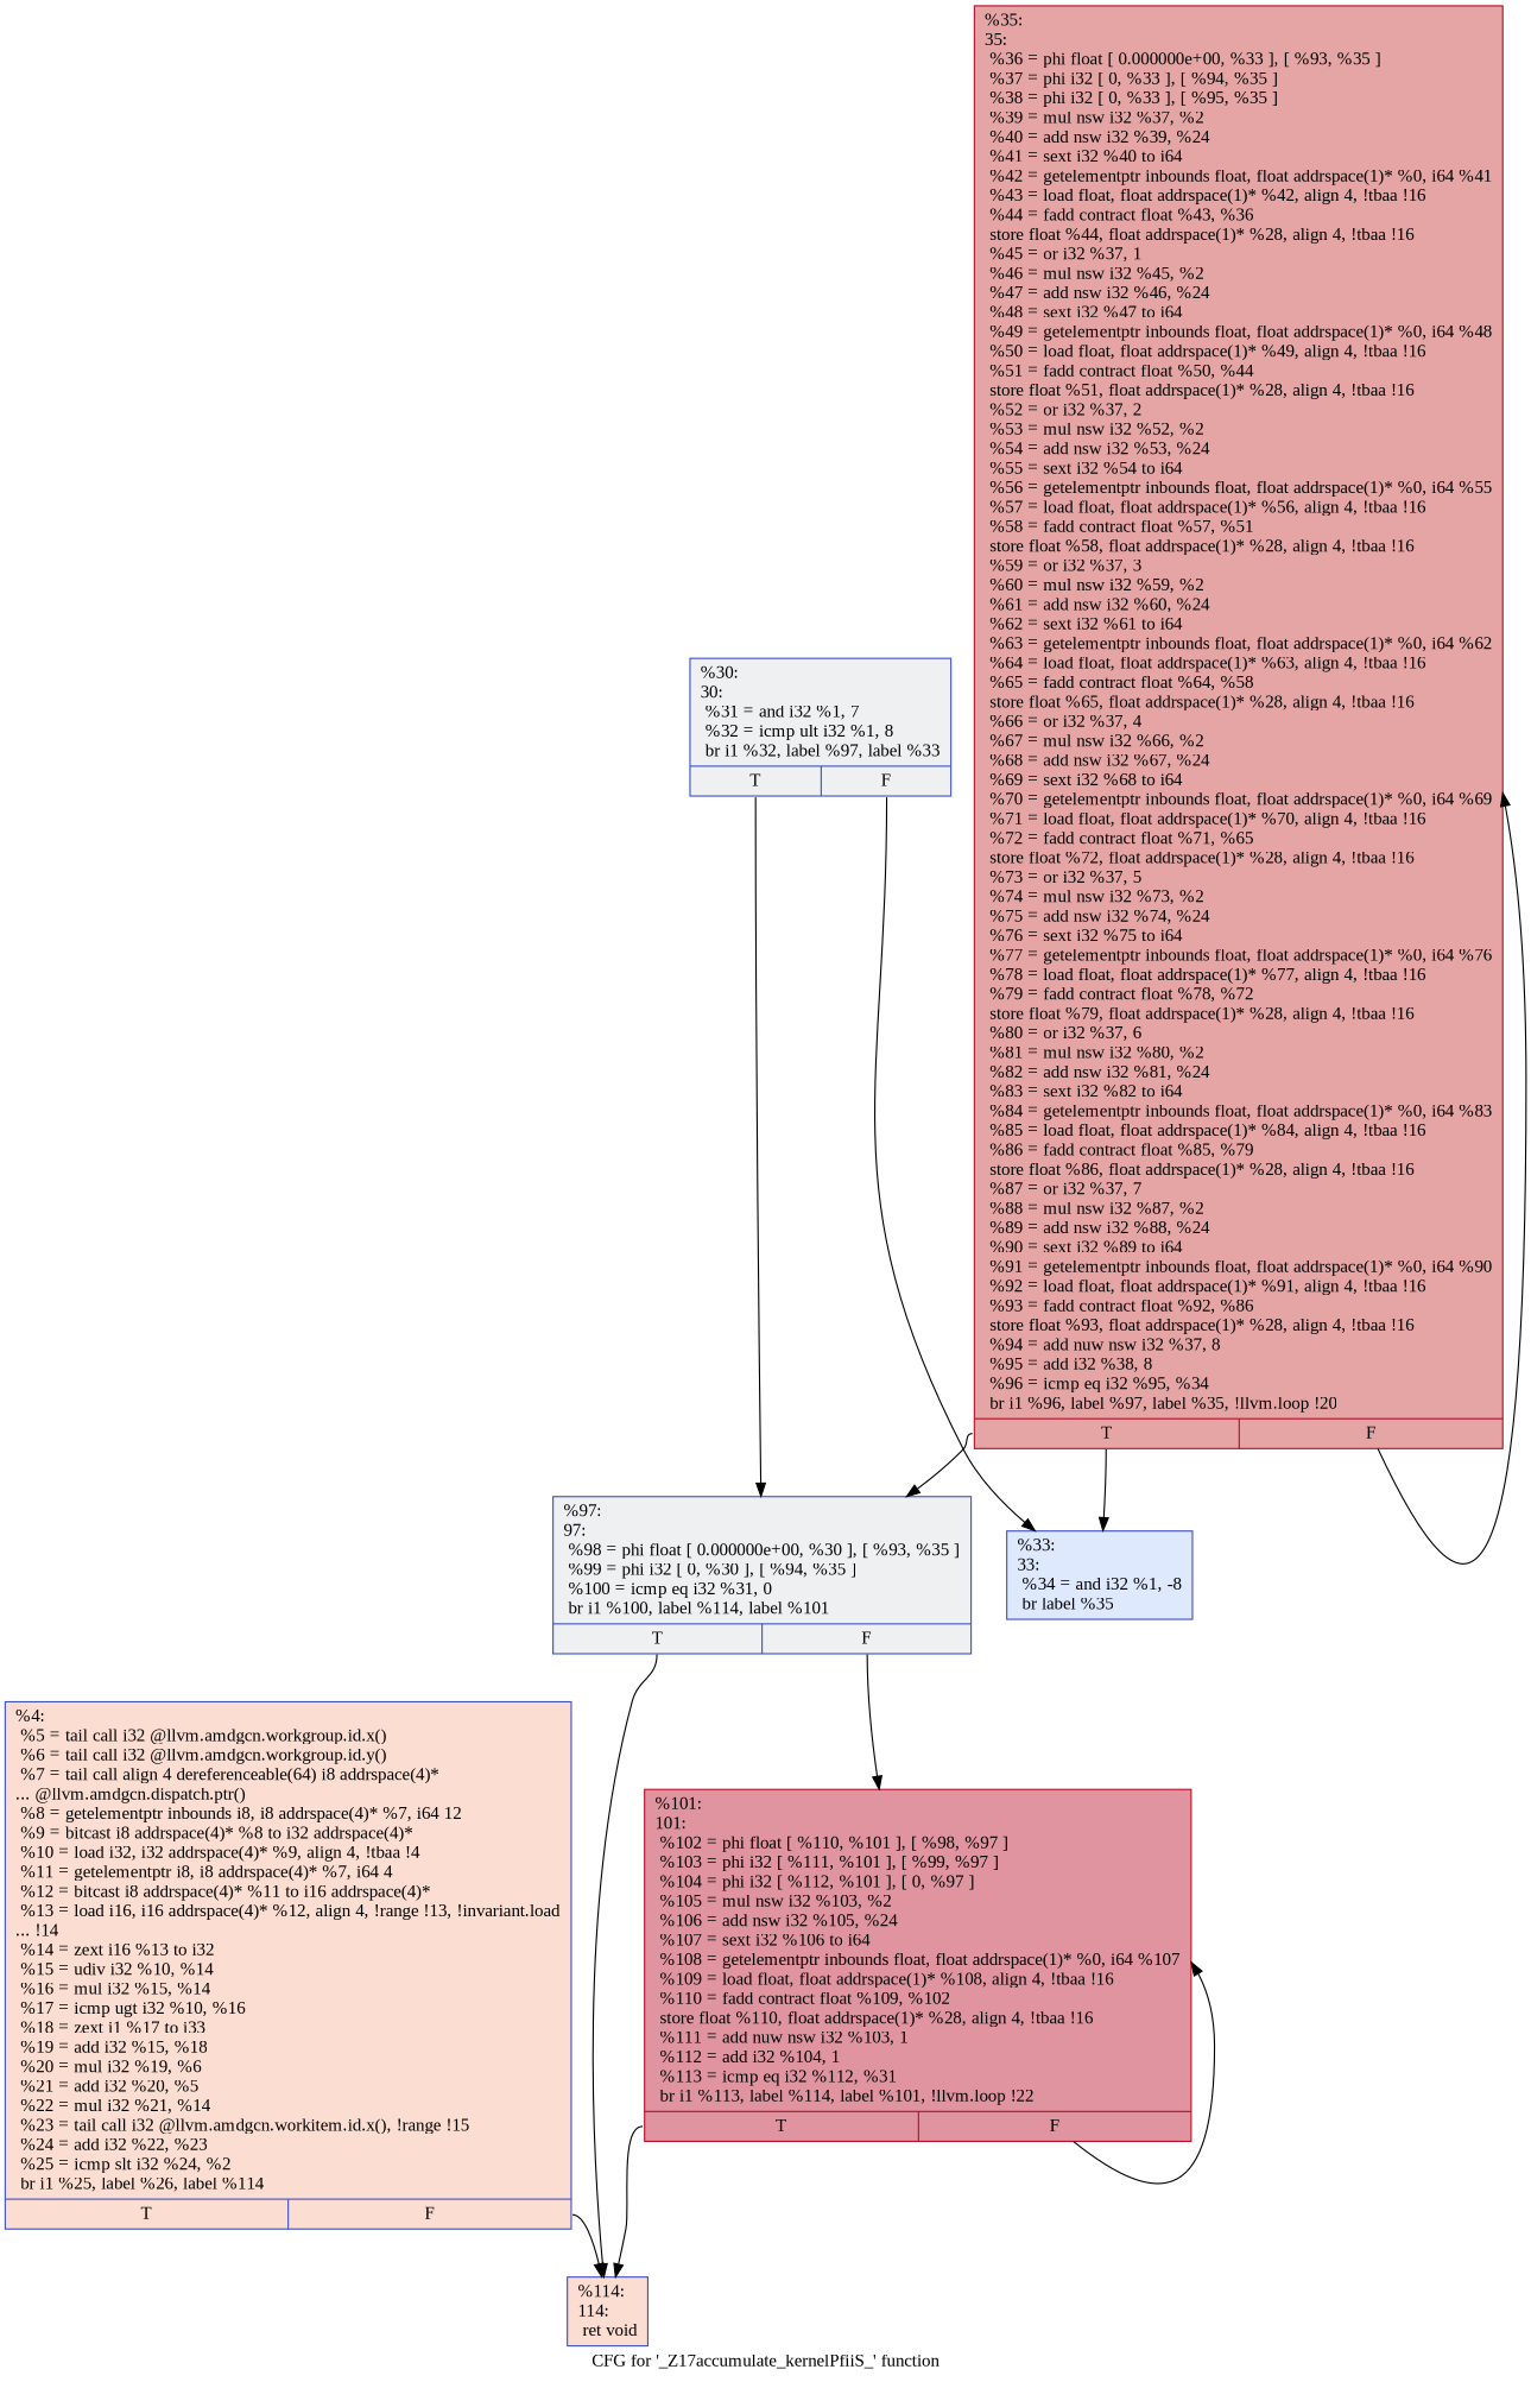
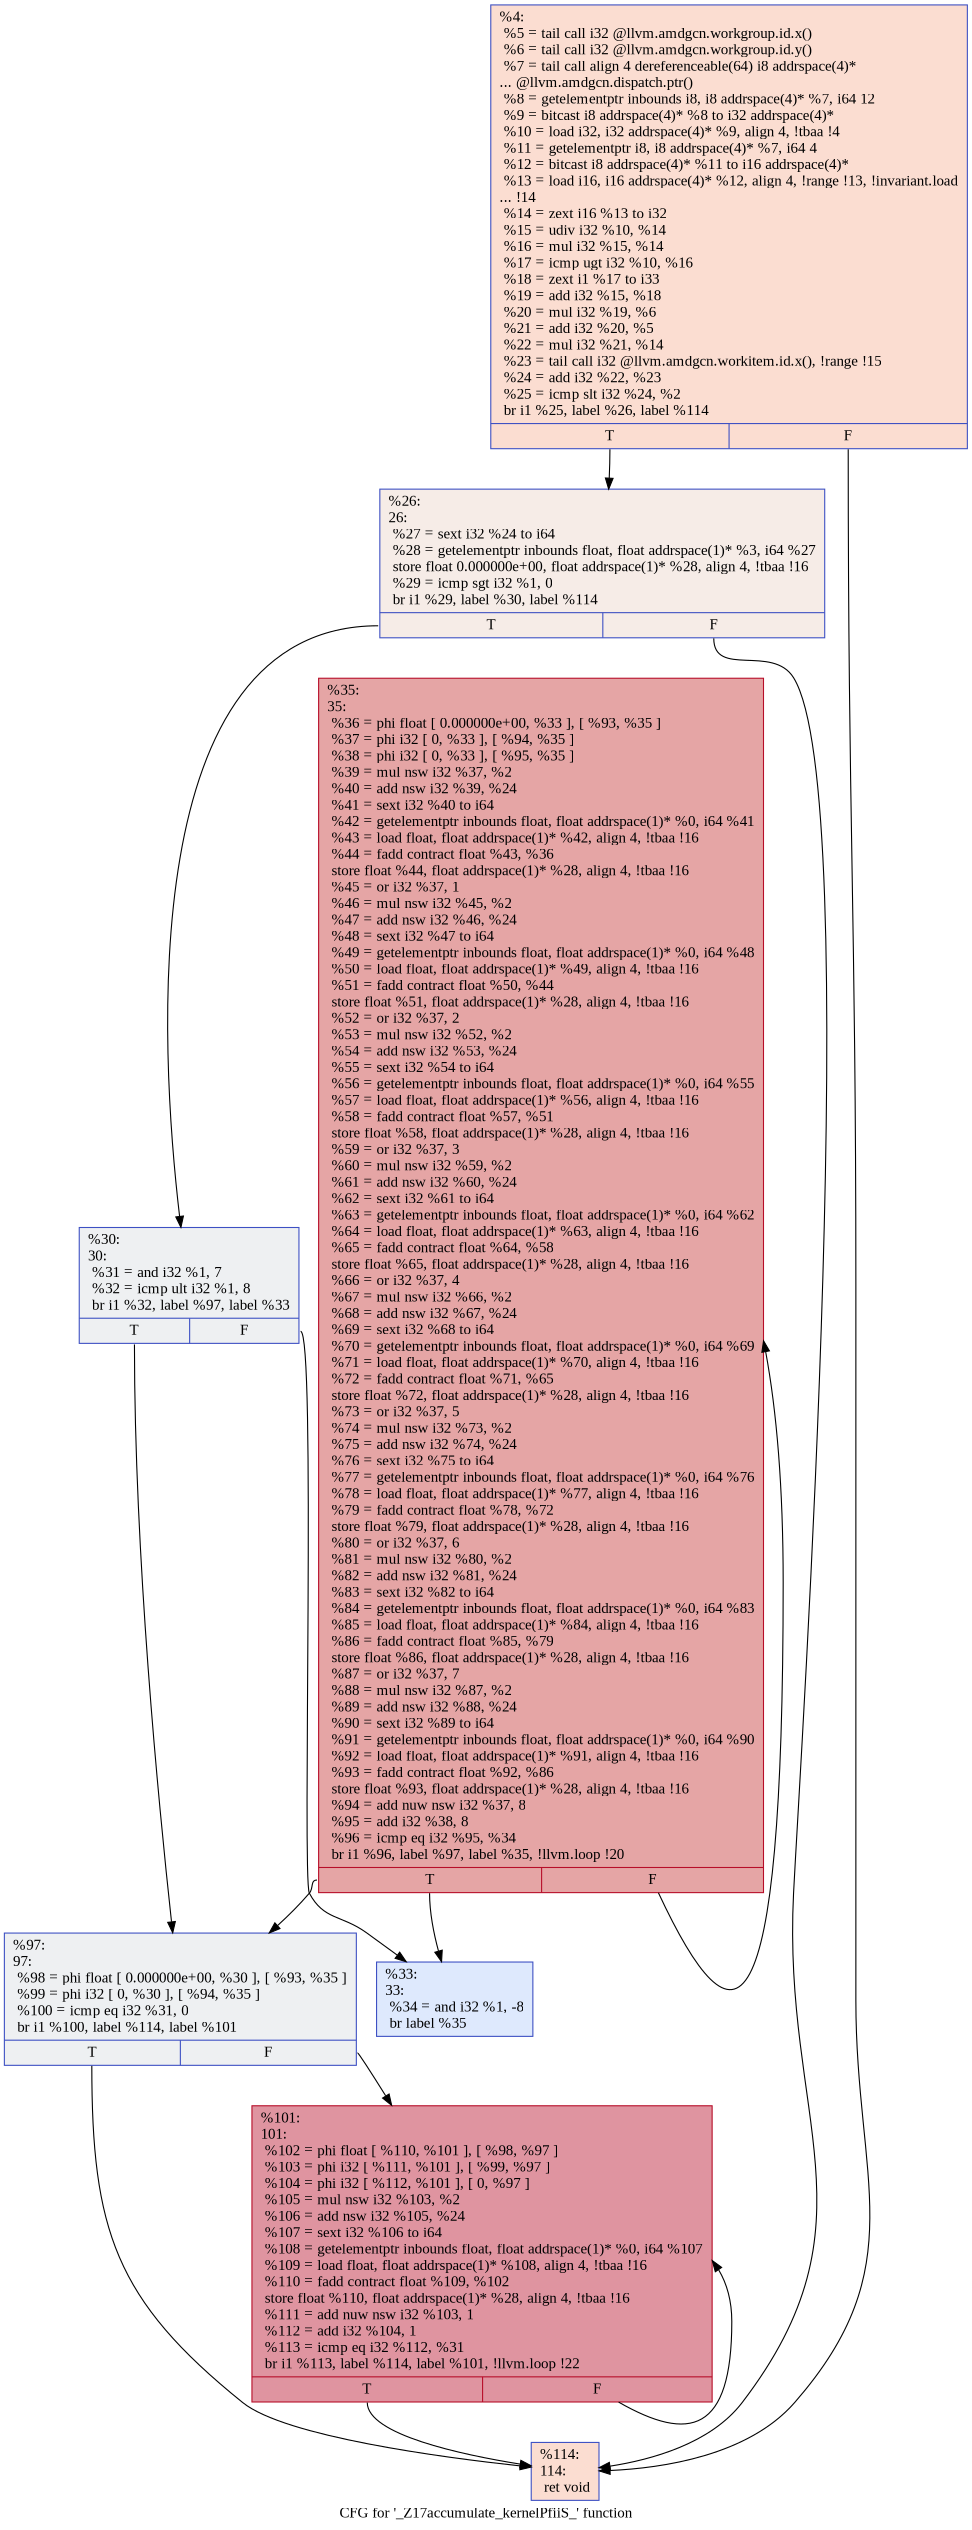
  digraph {
    fontname="Liberation Serif"
    label="CFG for '_Z17accumulate_kernelPfiiS_' function"
    node [color="#3d50c3ff" fillcolor="#f7b39670" fontname="Liberation Serif" shape=record style=filled]
    edge [fontname="Liberation Serif" tailport=s0]
    n1 [label="{%4:\l  %5 = tail call i32 @llvm.amdgcn.workgroup.id.x()\l  %6 = tail call i32 @llvm.amdgcn.workgroup.id.y()\l  %7 = tail call align 4 dereferenceable(64) i8 addrspace(4)*\l... @llvm.amdgcn.dispatch.ptr()\l  %8 = getelementptr inbounds i8, i8 addrspace(4)* %7, i64 12\l  %9 = bitcast i8 addrspace(4)* %8 to i32 addrspace(4)*\l  %10 = load i32, i32 addrspace(4)* %9, align 4, !tbaa !4\l  %11 = getelementptr i8, i8 addrspace(4)* %7, i64 4\l  %12 = bitcast i8 addrspace(4)* %11 to i16 addrspace(4)*\l  %13 = load i16, i16 addrspace(4)* %12, align 4, !range !13, !invariant.load\l... !14\l  %14 = zext i16 %13 to i32\l  %15 = udiv i32 %10, %14\l  %16 = mul i32 %15, %14\l  %17 = icmp ugt i32 %10, %16\l  %18 = zext i1 %17 to i33\l  %19 = add i32 %15, %18\l  %20 = mul i32 %19, %6\l  %21 = add i32 %20, %5\l  %22 = mul i32 %21, %14\l  %23 = tail call i32 @llvm.amdgcn.workitem.id.x(), !range !15\l  %24 = add i32 %22, %23\l  %25 = icmp slt i32 %24, %2\l  br i1 %25, label %26, label %114\l|{<s0>T|<s1>F}}"]
+   n2 [fillcolor="#ead5c970" label="{%26:\l26:                                               \l  %27 = sext i32 %24 to i64\l  %28 = getelementptr inbounds float, float addrspace(1)* %3, i64 %27\l  store float 0.000000e+00, float addrspace(1)* %28, align 4, !tbaa !16\l  %29 = icmp sgt i32 %1, 0\l  br i1 %29, label %30, label %114\l|{<s0>T|<s1>F}}"]
    n3 [label="{%114:\l114:                                              \l  ret void\l}"]
    n4 [fillcolor="#d9dce170" label="{%30:\l30:                                               \l  %31 = and i32 %1, 7\l  %32 = icmp ult i32 %1, 8\l  br i1 %32, label %97, label %33\l|{<s0>T|<s1>F}}"]
    n5 [fillcolor="#d9dce170" label="{%97:\l97:                                               \l  %98 = phi float [ 0.000000e+00, %30 ], [ %93, %35 ]\l  %99 = phi i32 [ 0, %30 ], [ %94, %35 ]\l  %100 = icmp eq i32 %31, 0\l  br i1 %100, label %114, label %101\l|{<s0>T|<s1>F}}"]
    n6 [fillcolor="#b5cdfa70" label="{%33:\l33:                                               \l  %34 = and i32 %1, -8\l  br label %35\l}"]
    n7 [color="#b70d28ff" fillcolor="#b70d2870" label="{%101:\l101:                                              \l  %102 = phi float [ %110, %101 ], [ %98, %97 ]\l  %103 = phi i32 [ %111, %101 ], [ %99, %97 ]\l  %104 = phi i32 [ %112, %101 ], [ 0, %97 ]\l  %105 = mul nsw i32 %103, %2\l  %106 = add nsw i32 %105, %24\l  %107 = sext i32 %106 to i64\l  %108 = getelementptr inbounds float, float addrspace(1)* %0, i64 %107\l  %109 = load float, float addrspace(1)* %108, align 4, !tbaa !16\l  %110 = fadd contract float %109, %102\l  store float %110, float addrspace(1)* %28, align 4, !tbaa !16\l  %111 = add nuw nsw i32 %103, 1\l  %112 = add i32 %104, 1\l  %113 = icmp eq i32 %112, %31\l  br i1 %113, label %114, label %101, !llvm.loop !22\l|{<s0>T|<s1>F}}"]
    n8 [color="#b70d28ff" fillcolor="#c5333470" label="{%35:\l35:                                               \l  %36 = phi float [ 0.000000e+00, %33 ], [ %93, %35 ]\l  %37 = phi i32 [ 0, %33 ], [ %94, %35 ]\l  %38 = phi i32 [ 0, %33 ], [ %95, %35 ]\l  %39 = mul nsw i32 %37, %2\l  %40 = add nsw i32 %39, %24\l  %41 = sext i32 %40 to i64\l  %42 = getelementptr inbounds float, float addrspace(1)* %0, i64 %41\l  %43 = load float, float addrspace(1)* %42, align 4, !tbaa !16\l  %44 = fadd contract float %43, %36\l  store float %44, float addrspace(1)* %28, align 4, !tbaa !16\l  %45 = or i32 %37, 1\l  %46 = mul nsw i32 %45, %2\l  %47 = add nsw i32 %46, %24\l  %48 = sext i32 %47 to i64\l  %49 = getelementptr inbounds float, float addrspace(1)* %0, i64 %48\l  %50 = load float, float addrspace(1)* %49, align 4, !tbaa !16\l  %51 = fadd contract float %50, %44\l  store float %51, float addrspace(1)* %28, align 4, !tbaa !16\l  %52 = or i32 %37, 2\l  %53 = mul nsw i32 %52, %2\l  %54 = add nsw i32 %53, %24\l  %55 = sext i32 %54 to i64\l  %56 = getelementptr inbounds float, float addrspace(1)* %0, i64 %55\l  %57 = load float, float addrspace(1)* %56, align 4, !tbaa !16\l  %58 = fadd contract float %57, %51\l  store float %58, float addrspace(1)* %28, align 4, !tbaa !16\l  %59 = or i32 %37, 3\l  %60 = mul nsw i32 %59, %2\l  %61 = add nsw i32 %60, %24\l  %62 = sext i32 %61 to i64\l  %63 = getelementptr inbounds float, float addrspace(1)* %0, i64 %62\l  %64 = load float, float addrspace(1)* %63, align 4, !tbaa !16\l  %65 = fadd contract float %64, %58\l  store float %65, float addrspace(1)* %28, align 4, !tbaa !16\l  %66 = or i32 %37, 4\l  %67 = mul nsw i32 %66, %2\l  %68 = add nsw i32 %67, %24\l  %69 = sext i32 %68 to i64\l  %70 = getelementptr inbounds float, float addrspace(1)* %0, i64 %69\l  %71 = load float, float addrspace(1)* %70, align 4, !tbaa !16\l  %72 = fadd contract float %71, %65\l  store float %72, float addrspace(1)* %28, align 4, !tbaa !16\l  %73 = or i32 %37, 5\l  %74 = mul nsw i32 %73, %2\l  %75 = add nsw i32 %74, %24\l  %76 = sext i32 %75 to i64\l  %77 = getelementptr inbounds float, float addrspace(1)* %0, i64 %76\l  %78 = load float, float addrspace(1)* %77, align 4, !tbaa !16\l  %79 = fadd contract float %78, %72\l  store float %79, float addrspace(1)* %28, align 4, !tbaa !16\l  %80 = or i32 %37, 6\l  %81 = mul nsw i32 %80, %2\l  %82 = add nsw i32 %81, %24\l  %83 = sext i32 %82 to i64\l  %84 = getelementptr inbounds float, float addrspace(1)* %0, i64 %83\l  %85 = load float, float addrspace(1)* %84, align 4, !tbaa !16\l  %86 = fadd contract float %85, %79\l  store float %86, float addrspace(1)* %28, align 4, !tbaa !16\l  %87 = or i32 %37, 7\l  %88 = mul nsw i32 %87, %2\l  %89 = add nsw i32 %88, %24\l  %90 = sext i32 %89 to i64\l  %91 = getelementptr inbounds float, float addrspace(1)* %0, i64 %90\l  %92 = load float, float addrspace(1)* %91, align 4, !tbaa !16\l  %93 = fadd contract float %92, %86\l  store float %93, float addrspace(1)* %28, align 4, !tbaa !16\l  %94 = add nuw nsw i32 %37, 8\l  %95 = add i32 %38, 8\l  %96 = icmp eq i32 %95, %34\l  br i1 %96, label %97, label %35, !llvm.loop !20\l|{<s0>T|<s1>F}}"]
+   n1 -> n2
    n1 -> n3 [tailport=s1]
+   n2 -> n3 [tailport=s1]
+   n2 -> n4
    n4 -> n5
    n4 -> n6 [tailport=s1]
    n5 -> n3
    n5 -> n7 [tailport=s1]
    n7 -> n3
    n7 -> n7 [tailport=s1]
    n8 -> n5
    n8 -> n6
    n8 -> n8 [tailport=s1]
  }
